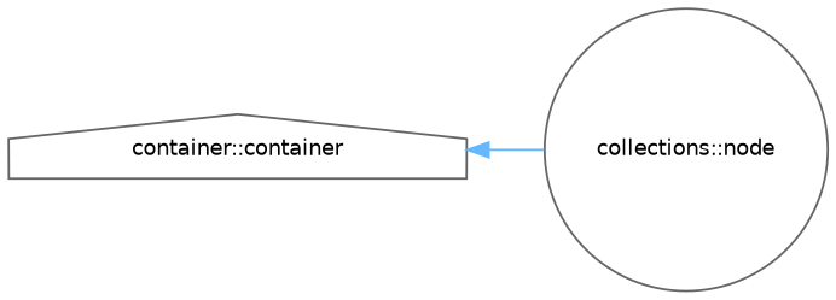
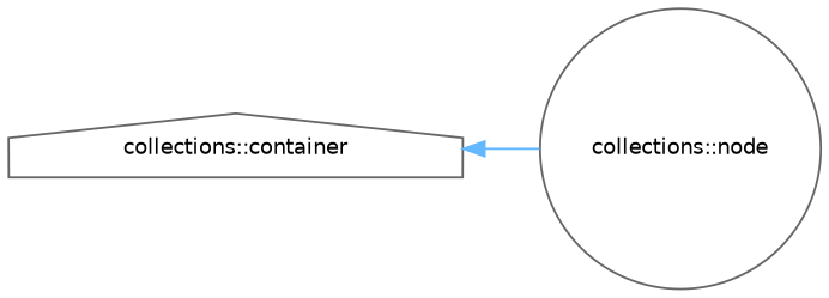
  digraph {
    rankdir=LR
    node [color=grey40 fillcolor=white fontname=Helvetica fontsize=10 style=filled]
-   n1 [height=0.2 label="container::container" shape=house width=0.4]
+   n1 [height=0.2 label="collections::container" shape=house width=0.4]
    n2 [height=0.2 label="collections::node" shape=circle width=0.4]
    n1 -> n2 [color=steelblue1 dir=back fontname=Helvetica fontsize=10 labelfontname=Helvetica labelfontsize=10 style=solid]
  }
